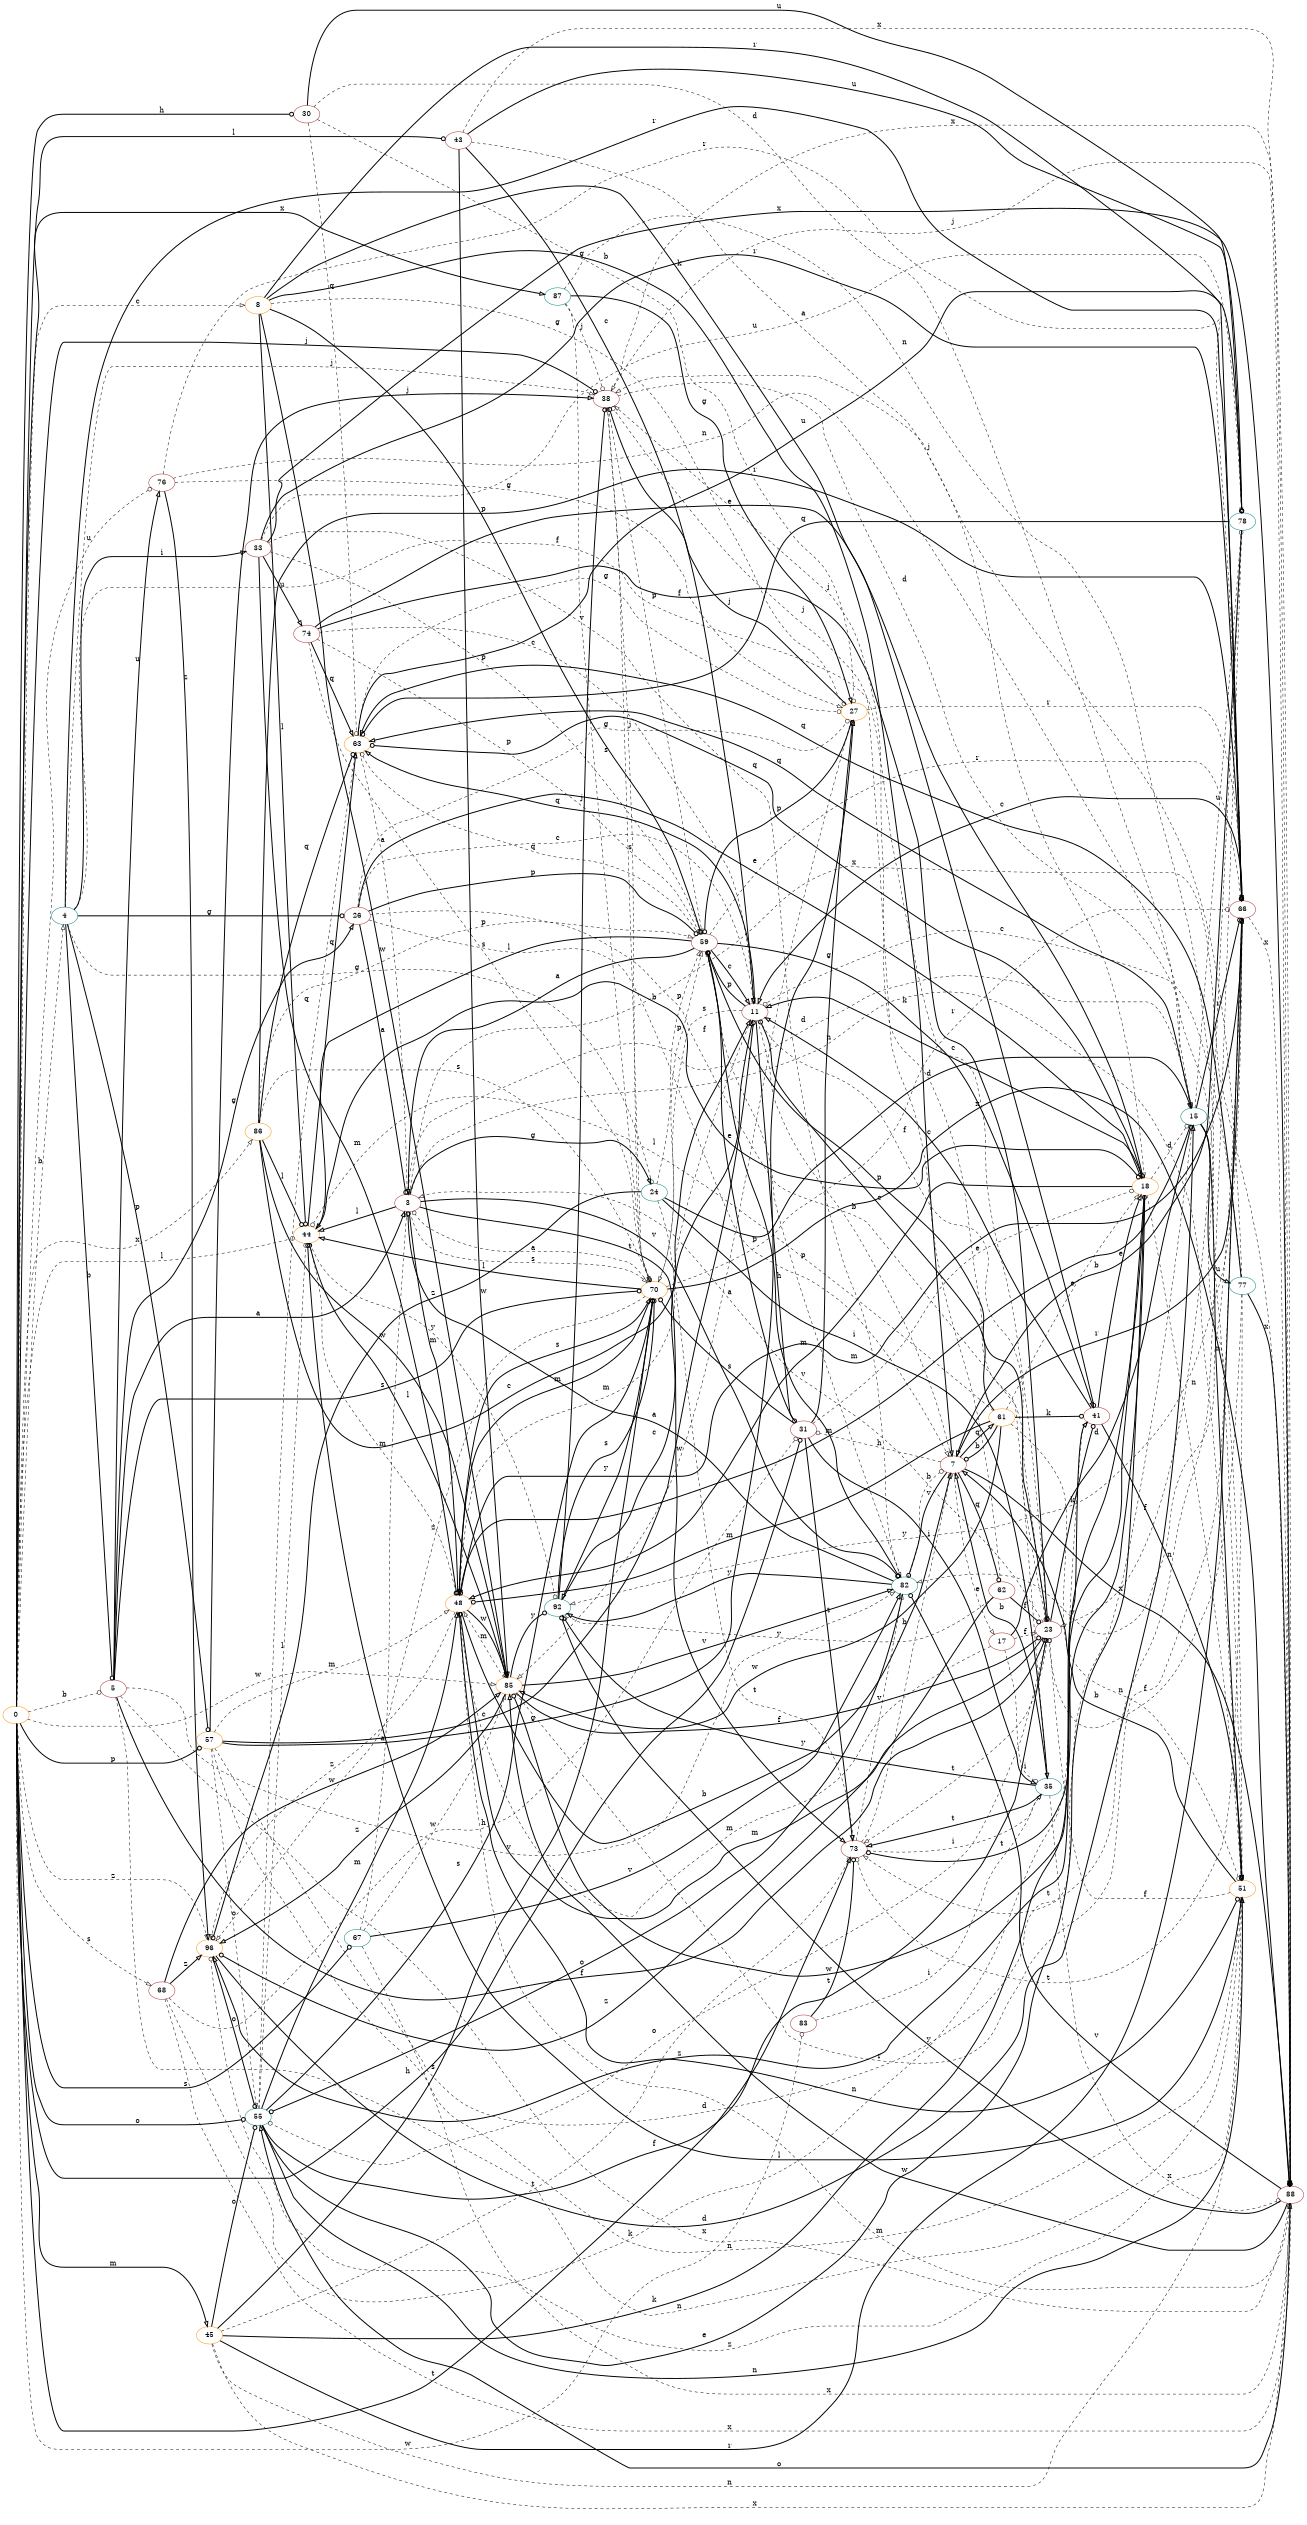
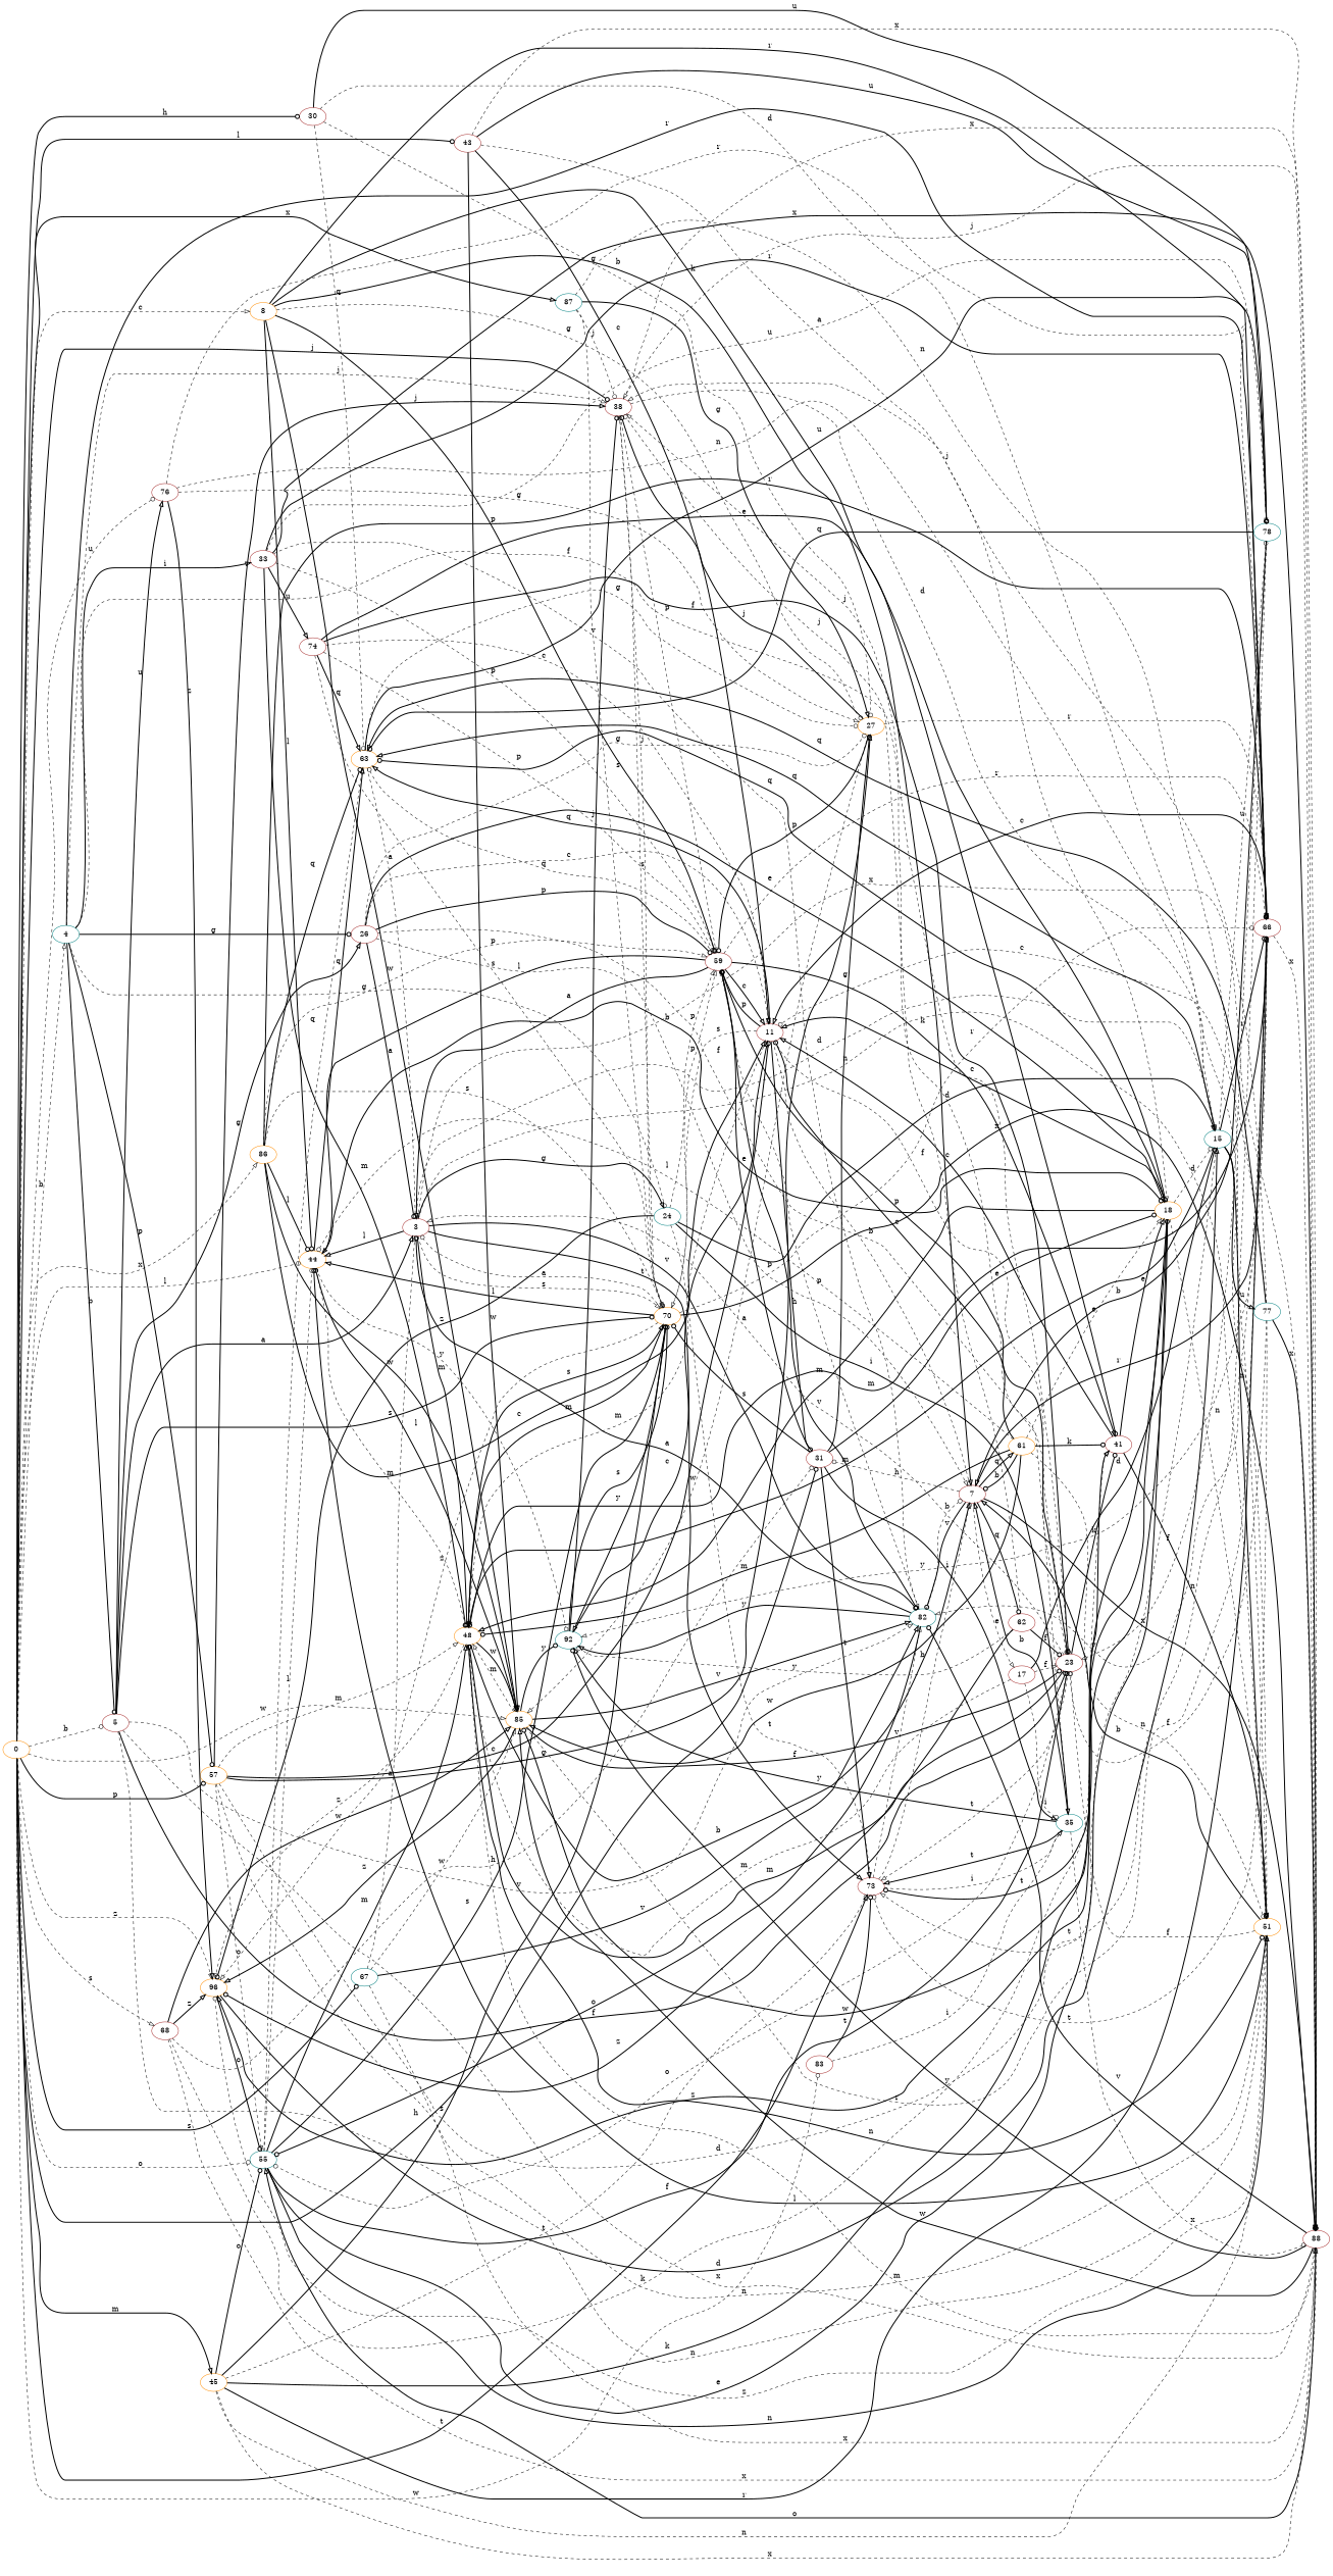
  strict digraph {
    rankdir=LR
    node [color=brown]
    edge [arrowhead=onormal style=bold]
    0 [color=darkorange]
    4 [color=teal]
    5
    8 [color=darkorange]
    30
    31
    38
    43
    44 [color=darkorange]
    45 [color=darkorange]
    55 [color=teal]
    57 [color=darkorange]
    67 [color=teal]
    68
    73
    76
    83
    85 [color=darkorange]
    86 [color=darkorange]
    87 [color=teal]
    96 [color=darkorange]
    24 [color=teal]
    23
    26
    33
    66
    3
    51 [color=darkorange]
    70 [color=darkorange]
    82 [color=teal]
    88
    7
    27 [color=darkorange]
    41
    59
    15 [color=teal]
    63 [color=darkorange]
    78 [color=teal]
    35 [color=teal]
    18 [color=darkorange]
    11
    48 [color=darkorange]
    92 [color=teal]
    74
    77 [color=teal]
    17
    61 [color=darkorange]
    62
    0 -> 4 [label=b style=dashed]
    0 -> 5 [arrowhead=odot label=b style=dashed]
    0 -> 8 [label=c style=dashed]
    0 -> 30 [arrowhead=odot label=h]
    0 -> 31 [arrowhead=odot label=h]
    0 -> 38 [arrowhead=odot label=j]
    0 -> 43 [arrowhead=odot label=l]
    0 -> 44 [arrowhead=odot label=l style=dashed]
    0 -> 45 [label=m]
-   0 -> 55 [arrowhead=odot label=o]
+   0 -> 55 [arrowhead=odot label=o style=dashed]
    0 -> 57 [arrowhead=odot label=p]
    0 -> 67 [arrowhead=odot label=s]
    0 -> 68 [label=s style=dashed]
    0 -> 73 [label=t]
    0 -> 76 [arrowhead=odot label=u style=dashed]
    0 -> 83 [arrowhead=odot label=w style=dashed]
    0 -> 85 [label=w style=dashed]
    0 -> 86 [label=x style=dashed]
    0 -> 87 [label=x]
    0 -> 96 [label=z style=dashed]
    4 -> 5 [arrowhead=odot label=b]
    4 -> 38 [label=j style=dashed]
    4 -> 57 [arrowhead=odot label=p]
    4 -> 24 [arrowhead=odot label=g style=dashed]
    4 -> 23 [label=f style=dashed]
    4 -> 26 [arrowhead=odot label=g]
    4 -> 33 [label=i]
    4 -> 66 [arrowhead=odot label=r]
    5 -> 76 [label=u]
    5 -> 23 [arrowhead=odot label=f]
    5 -> 26 [label=g]
    5 -> 3 [label=a]
    5 -> 51 [label=n style=dashed]
    5 -> 70 [arrowhead=odot label=s]
    5 -> 82 [label=v style=dashed]
    5 -> 88 [label=x style=dashed]
    8 -> 44 [arrowhead=odot label=l]
    8 -> 85 [label=w]
    8 -> 66 [arrowhead=odot label=r]
    8 -> 7 [label=b]
    8 -> 27 [arrowhead=odot label=g style=dashed]
    8 -> 41 [arrowhead=odot label=k]
    8 -> 59 [arrowhead=odot label=p]
    30 -> 27 [arrowhead=odot label=g style=dashed]
    30 -> 15 [label=d style=dashed]
    30 -> 63 [arrowhead=odot label=q style=dashed]
    30 -> 78 [arrowhead=odot label=u]
    31 -> 73 [label=t]
    31 -> 70 [arrowhead=odot label=s]
    31 -> 27 [arrowhead=odot label=g]
    31 -> 59 [arrowhead=odot label=p]
    31 -> 35 [label=i]
-   31 -> 18 [arrowhead=odot label=e style=dashed]
+   31 -> 18 [arrowhead=odot label=e]
    38 -> 70 [label=s style=dashed]
    38 -> 88 [label=x style=dashed]
    38 -> 59 [label=p style=dashed]
    38 -> 15 [arrowhead=odot label=d style=dashed]
    43 -> 85 [label=w]
    43 -> 88 [label=x style=dashed]
    43 -> 78 [arrowhead=odot label=u]
    43 -> 18 [label=a style=dashed]
    43 -> 11 [label=c]
    44 -> 63 [label=q]
    44 -> 18 [arrowhead=odot label=e]
    44 -> 48 [arrowhead=odot label=m style=dashed]
    44 -> 92 [arrowhead=odot label=y style=dashed]
    45 -> 55 [arrowhead=odot label=o]
    45 -> 73 [arrowhead=odot label=t style=dashed]
    45 -> 66 [arrowhead=odot label=r]
    45 -> 51 [label=n style=dashed]
    45 -> 70 [arrowhead=odot label=s]
    45 -> 88 [arrowhead=odot label=x style=dashed]
    45 -> 41 [label=k]
    55 -> 44 [arrowhead=odot label=l style=dashed]
    55 -> 23 [arrowhead=odot label=f]
    55 -> 51 [label=n]
    55 -> 70 [arrowhead=odot label=s]
    55 -> 63 [label=q style=dashed]
    55 -> 18 [arrowhead=odot label=e]
    55 -> 48 [label=m]
    57 -> 38 [label=j]
    57 -> 55 [label=o style=dashed]
    57 -> 51 [arrowhead=odot label=n style=dashed]
    57 -> 27 [label=g]
    57 -> 15 [label=d style=dashed]
    57 -> 11 [arrowhead=odot label=c]
    57 -> 48 [label=m style=dashed]
    67 -> 85 [label=w style=dashed]
    67 -> 3 [label=a style=dashed]
    67 -> 82 [label=v]
    67 -> 88 [label=x style=dashed]
    68 -> 31 [arrowhead=odot label=h style=dashed]
    68 -> 85 [label=w]
    68 -> 96 [label=z]
    68 -> 88 [label=x style=dashed]
    68 -> 41 [label=k style=dashed]
    73 -> 82 [label=v style=dashed]
    73 -> 7 [arrowhead=odot label=b style=dashed]
    73 -> 35 [label=i style=dashed]
    76 -> 96 [label=z]
    76 -> 66 [label=r style=dashed]
    76 -> 51 [label=n style=dashed]
    76 -> 27 [label=g style=dashed]
    83 -> 73 [arrowhead=odot label=t]
    83 -> 35 [label=i style=dashed]
    85 -> 44 [arrowhead=odot label=l]
    85 -> 96 [label=z]
    85 -> 23 [arrowhead=odot label=f]
    85 -> 66 [arrowhead=odot label=r style=dashed]
    85 -> 82 [label=v]
    85 -> 48 [label=m style=dashed]
    85 -> 92 [arrowhead=odot label=y]
    86 -> 44 [arrowhead=odot label=l]
    86 -> 85 [label=w]
    86 -> 66 [arrowhead=odot label=r]
    86 -> 70 [label=s style=dashed]
    86 -> 59 [label=p style=dashed]
    86 -> 63 [arrowhead=odot label=q]
    86 -> 11 [label=c]
    87 -> 38 [arrowhead=odot label=j style=dashed]
    87 -> 51 [label=n style=dashed]
    87 -> 70 [arrowhead=odot label=s style=dashed]
    87 -> 27 [label=g]
    96 -> 55 [arrowhead=odot label=o]
    96 -> 15 [label=d]
    24 -> 73 [label=t style=dashed]
    24 -> 96 [arrowhead=odot label=z]
    24 -> 59 [label=p style=dashed]
    24 -> 15 [label=d]
    24 -> 35 [label=i]
    23 -> 55 [arrowhead=odot label=o style=dashed]
    23 -> 73 [label=t style=dashed]
    23 -> 3 [label=a style=dashed]
    23 -> 41 [arrowhead=odot label=k]
    23 -> 59 [arrowhead=odot label=p]
    23 -> 48 [arrowhead=odot label=m]
    26 -> 23 [arrowhead=odot label=f style=dashed]
    26 -> 3 [arrowhead=odot label=a]
    26 -> 7 [label=b style=dashed]
    26 -> 27 [arrowhead=odot label=g style=dashed]
    26 -> 59 [arrowhead=odot label=p]
    26 -> 18 [label=e]
    26 -> 11 [label=c style=dashed]
    33 -> 66 [label=r]
    33 -> 82 [label=v style=dashed]
    33 -> 88 [arrowhead=odot label=x]
    33 -> 59 [label=p style=dashed]
    33 -> 78 [label=u style=dashed]
    33 -> 48 [arrowhead=odot label=m]
    33 -> 74 [label=u]
    66 -> 82 [label=v style=dashed]
    66 -> 88 [label=x style=dashed]
    66 -> 11 [label=c]
    66 -> 48 [arrowhead=odot label=m]
    66 -> 92 [label=y style=dashed]
    3 -> 44 [label=l]
    3 -> 73 [label=t]
    3 -> 24 [label=g]
    3 -> 51 [arrowhead=odot label=n style=dashed]
    3 -> 70 [label=s style=dashed]
    3 -> 82 [arrowhead=odot label=v]
    3 -> 88 [label=x style=dashed]
    3 -> 15 [label=d style=dashed]
    3 -> 48 [arrowhead=odot label=m]
    51 -> 44 [arrowhead=odot label=l]
    51 -> 96 [arrowhead=odot label=z style=dashed]
    51 -> 23 [arrowhead=odot label=f style=dashed]
    51 -> 7 [label=b]
    70 -> 38 [arrowhead=odot label=j style=dashed]
    70 -> 44 [label=l]
    70 -> 96 [label=z style=dashed]
    70 -> 66 [arrowhead=odot label=r style=dashed]
    70 -> 3 [arrowhead=odot label=a style=dashed]
    70 -> 88 [arrowhead=odot label=x]
    70 -> 59 [label=p style=dashed]
    70 -> 48 [label=m]
    70 -> 92 [label=y]
    82 -> 55 [arrowhead=odot label=o]
    82 -> 3 [arrowhead=odot label=a]
    82 -> 7 [arrowhead=odot label=b style=dashed]
    82 -> 59 [label=p style=dashed]
    82 -> 92 [label=y]
    88 -> 38 [label=j style=dashed]
    88 -> 55 [label=o]
    88 -> 85 [label=w]
    88 -> 82 [arrowhead=odot label=v]
    88 -> 48 [arrowhead=odot label=m style=dashed]
    88 -> 92 [arrowhead=odot label=y]
    7 -> 31 [arrowhead=odot label=h style=dashed]
    7 -> 66 [label=r]
    7 -> 82 [arrowhead=odot label=v]
    7 -> 88 [label=x]
    7 -> 17 [label=e style=dashed]
    7 -> 61 [label=q]
    7 -> 62 [arrowhead=odot label=q]
    27 -> 38 [arrowhead=odot label=j]
    27 -> 85 [label=w style=dashed]
    27 -> 66 [label=r style=dashed]
    27 -> 59 [arrowhead=odot label=p]
    41 -> 51 [label=n]
    41 -> 18 [label=e]
    41 -> 11 [label=c]
    59 -> 44 [label=l]
    59 -> 66 [arrowhead=odot label=r style=dashed]
    59 -> 3 [label=a]
    59 -> 82 [arrowhead=odot label=v]
    59 -> 41 [label=k]
    59 -> 63 [arrowhead=odot label=q style=dashed]
    59 -> 11 [label=c]
    15 -> 66 [arrowhead=odot label=r]
    15 -> 51 [arrowhead=odot label=n]
    15 -> 63 [label=q]
    15 -> 78 [arrowhead=odot label=u style=dashed]
    15 -> 48 [label=m]
    15 -> 77 [label=u]
    63 -> 3 [arrowhead=odot label=a style=dashed]
    63 -> 27 [arrowhead=odot label=g style=dashed]
    63 -> 78 [arrowhead=odot label=u]
    78 -> 73 [label=t style=dashed]
    78 -> 23 [label=f style=dashed]
    78 -> 7 [label=b]
    78 -> 63 [arrowhead=odot label=q]
    35 -> 38 [label=j style=dashed]
    35 -> 73 [label=t]
    35 -> 88 [arrowhead=odot label=x style=dashed]
    35 -> 7 [label=b]
    35 -> 92 [label=y]
    18 -> 73 [arrowhead=odot label=t]
    18 -> 85 [arrowhead=odot label=w]
    18 -> 96 [label=z]
    18 -> 51 [label=n style=dashed]
    18 -> 15 [arrowhead=odot label=d style=dashed]
    18 -> 63 [arrowhead=odot label=q]
    18 -> 11 [label=c]
    18 -> 48 [label=m]
    11 -> 31 [arrowhead=odot label=h]
    11 -> 23 [arrowhead=odot label=f style=dashed]
    11 -> 70 [label=s style=dashed]
    11 -> 7 [arrowhead=odot label=b style=dashed]
    11 -> 59 [arrowhead=odot label=p]
    11 -> 63 [label=q]
    11 -> 48 [label=m style=dashed]
    48 -> 85 [arrowhead=odot label=w]
    48 -> 96 [label=z style=dashed]
    48 -> 51 [arrowhead=odot label=n]
    48 -> 70 [label=s]
    48 -> 7 [label=b]
    92 -> 38 [arrowhead=odot label=j]
    92 -> 70 [arrowhead=odot label=s]
    92 -> 11 [label=c]
    74 -> 23 [arrowhead=odot label=f]
    74 -> 70 [arrowhead=odot label=s style=dashed]
    74 -> 59 [label=p style=dashed]
    74 -> 63 [label=q]
    74 -> 18 [arrowhead=odot label=e]
    74 -> 11 [arrowhead=odot label=c style=dashed]
    77 -> 38 [label=j style=dashed]
    77 -> 73 [arrowhead=odot label=t style=dashed]
    77 -> 23 [arrowhead=odot label=f style=dashed]
    77 -> 88 [arrowhead=odot label=x]
    77 -> 63 [label=q]
    77 -> 11 [arrowhead=odot label=c style=dashed]
    17 -> 23 [label=f style=dashed]
    17 -> 15 [arrowhead=odot label=d]
    17 -> 35 [arrowhead=odot label=i style=dashed]
    17 -> 48 [arrowhead=odot label=m style=dashed]
    61 -> 44 [arrowhead=odot label=l style=dashed]
    61 -> 85 [label=w]
    61 -> 51 [arrowhead=odot label=n style=dashed]
    61 -> 7 [arrowhead=odot label=b]
    61 -> 41 [arrowhead=odot label=k]
    61 -> 18 [label=e style=dashed]
    61 -> 11 [arrowhead=odot label=c]
    61 -> 48 [arrowhead=odot label=m]
    62 -> 38 [arrowhead=odot label=j style=dashed]
    62 -> 96 [arrowhead=odot label=z]
    62 -> 23 [arrowhead=odot label=f]
    62 -> 92 [arrowhead=odot label=y style=dashed]
  }
